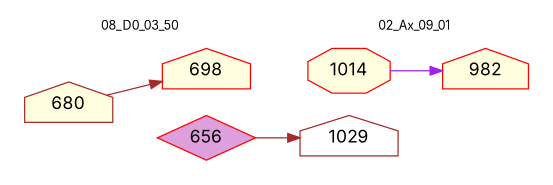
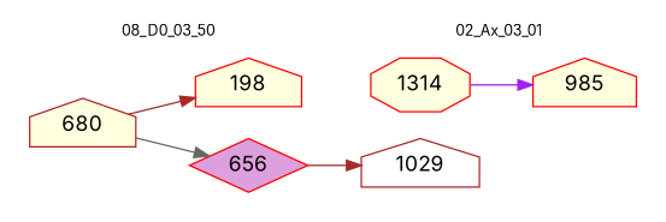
  digraph {
    fontname=Inter
    rankdir=LR
    node [color=red fillcolor=lightyellow fontname=Inter shape=house style=filled]
    edge [color=brown fontname=Inter]
-   n1 [label=1014 shape=octagon]
-   n2 [label=982]
+   n1 [label=1314 shape=octagon]
+   n2 [label=985]
    n3 [color=brown fillcolor=white label=1029]
    n4 [color=brown label=680]
    n5 [fillcolor=plum label=656 shape=diamond]
-   n6 [label=698]
+   n6 [label=198]
    subgraph cluster_1 {
      color=white
      fontsize=10
-     label="02_Ax_09_01"
+     label="02_Ax_03_01"
      n1
      n2
      n3
    }
    subgraph cluster_2 {
      color=white
      fontsize=10
      label="08_D0_03_50"
      n4
      n5
      n6
    }
    n1 -> n2 [color=purple]
+   n4 -> n5 [color=gray40]
    n4 -> n6
    n5 -> n3
  }
